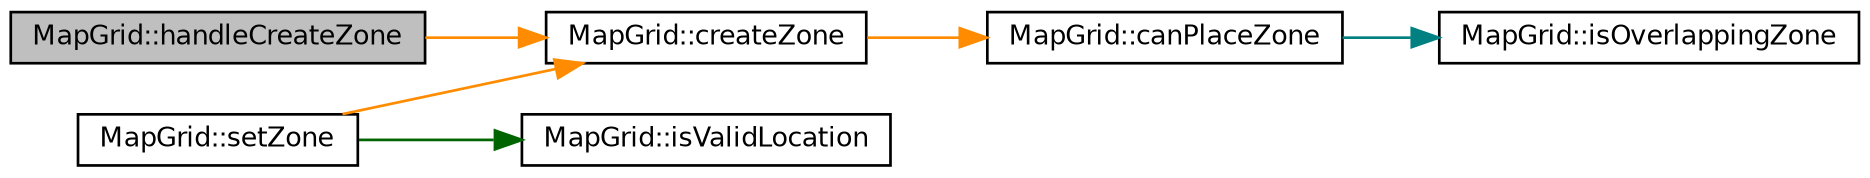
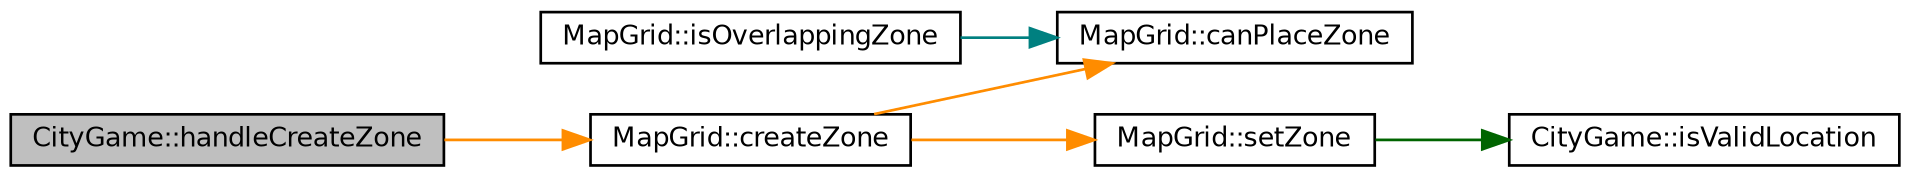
  digraph {
    rankdir=LR
    node [color=black fillcolor=white fontname=Helvetica fontsize=10 shape=record style=filled]
    edge [color=darkorange fontname=Helvetica fontsize=10 labelfontname=Helvetica labelfontsize=10 style=solid]
-   n1 [fillcolor=grey75 fontcolor=black height=0.2 label="MapGrid::handleCreateZone" width=0.4]
+   n1 [fillcolor=grey75 fontcolor=black height=0.2 label="CityGame::handleCreateZone" width=0.4]
    n2 [height=0.2 label="MapGrid::createZone" width=0.4]
    n3 [height=0.2 label="MapGrid::canPlaceZone" width=0.4]
    n4 [height=0.2 label="MapGrid::setZone" width=0.4]
    n5 [height=0.2 label="MapGrid::isOverlappingZone" width=0.4]
-   n6 [height=0.2 label="MapGrid::isValidLocation" width=0.4]
+   n6 [height=0.2 label="CityGame::isValidLocation" width=0.4]
    n1 -> n2
    n2 -> n3
-   n4 -> n2
-   n3 -> n5 [color=teal]
+   n2 -> n4
+   n5 -> n3 [color=teal]
    n4 -> n6 [color=darkgreen]
  }
